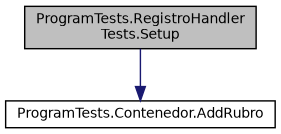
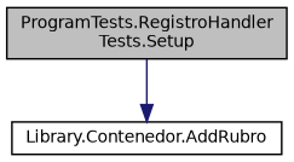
  digraph {
    rankdir=TB
    fontname="DejaVu Sans"
    node [color=black fontname="DejaVu Sans" fontsize=10 shape=record style=filled]
    n1 [fillcolor=grey75 fontcolor=black height=0.2 label="ProgramTests.RegistroHandler\lTests.Setup" width=0.4]
-   n2 [fillcolor=white height=0.2 label="ProgramTests.Contenedor.AddRubro" width=0.4]
+   n2 [fillcolor=white height=0.2 label="Library.Contenedor.AddRubro" width=0.4]
    n1 -> n2 [color=midnightblue fontname="DejaVu Sans" fontsize=10 labelfontname=Helvetica labelfontsize=10 style=solid]
  }
